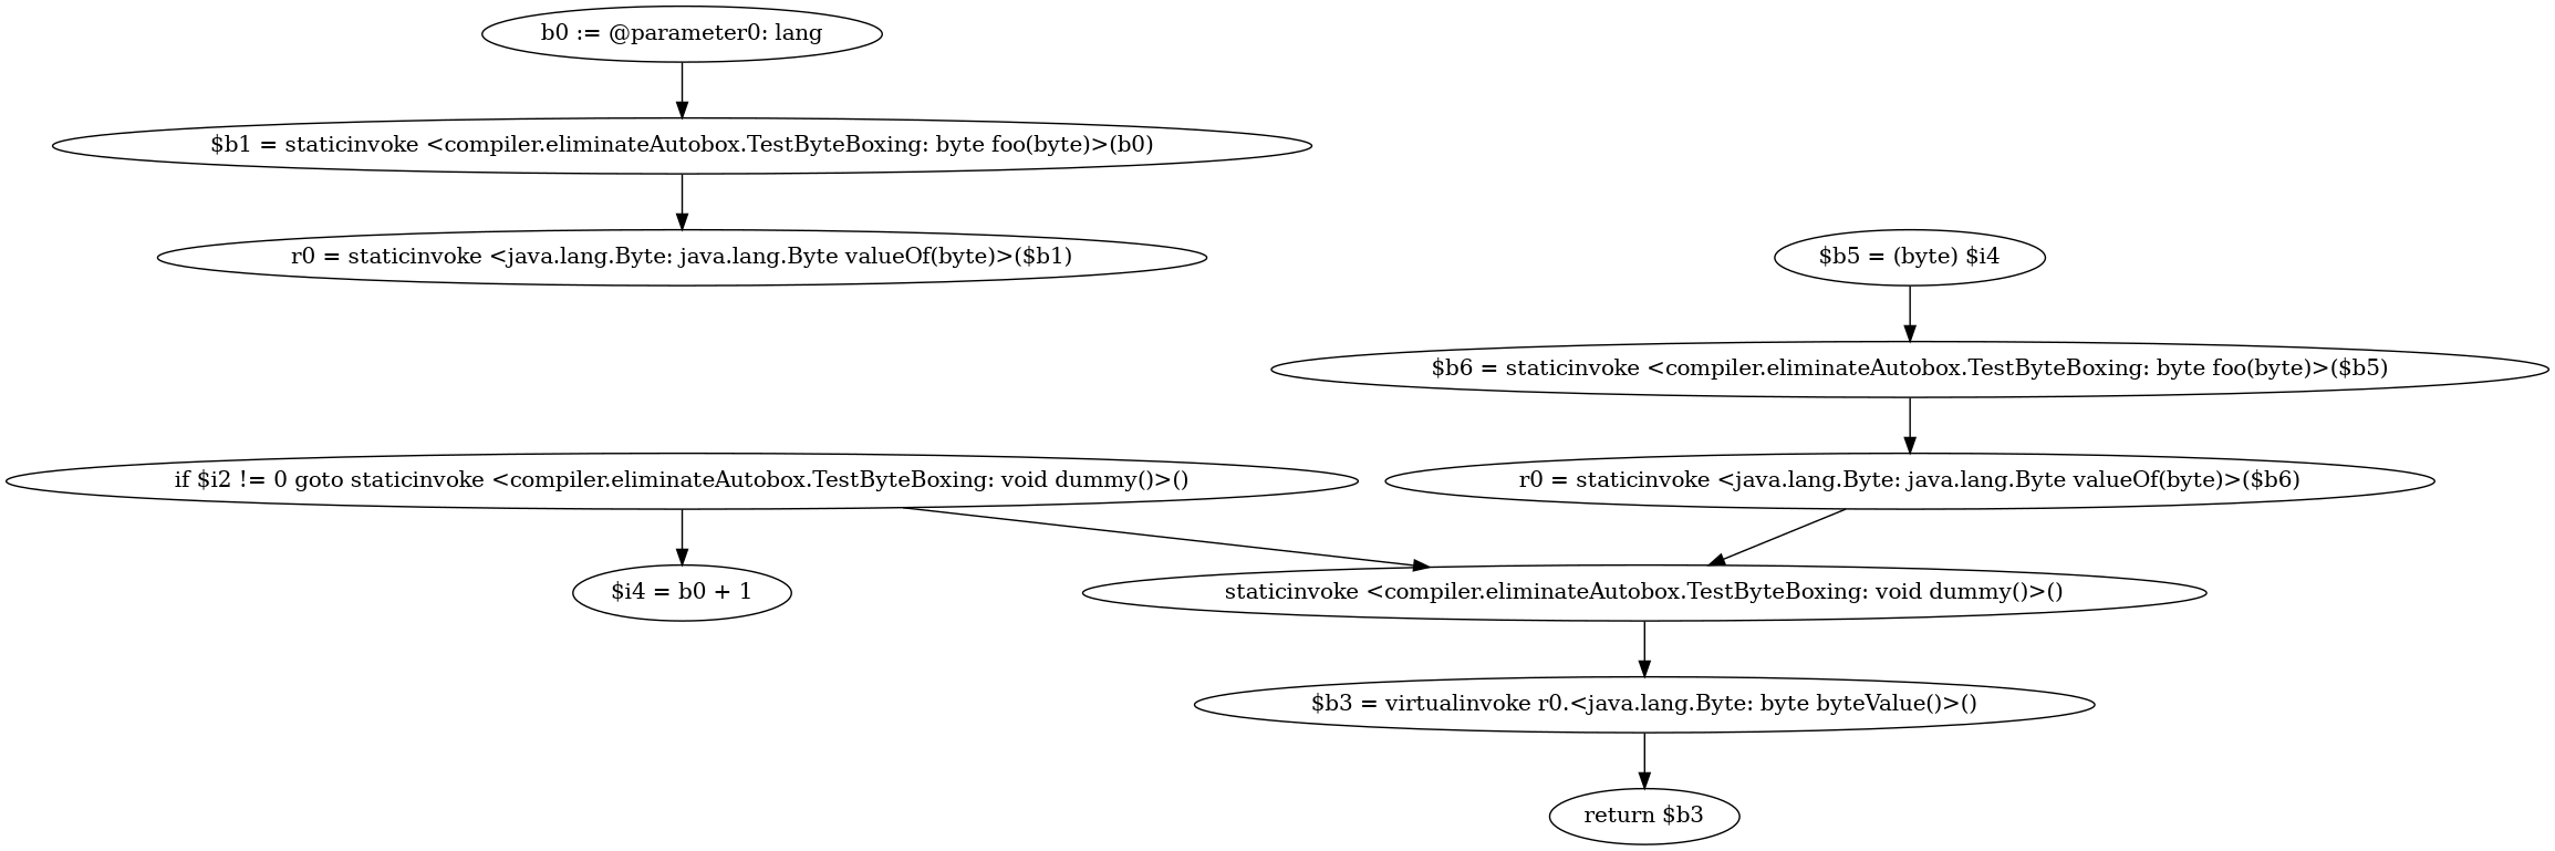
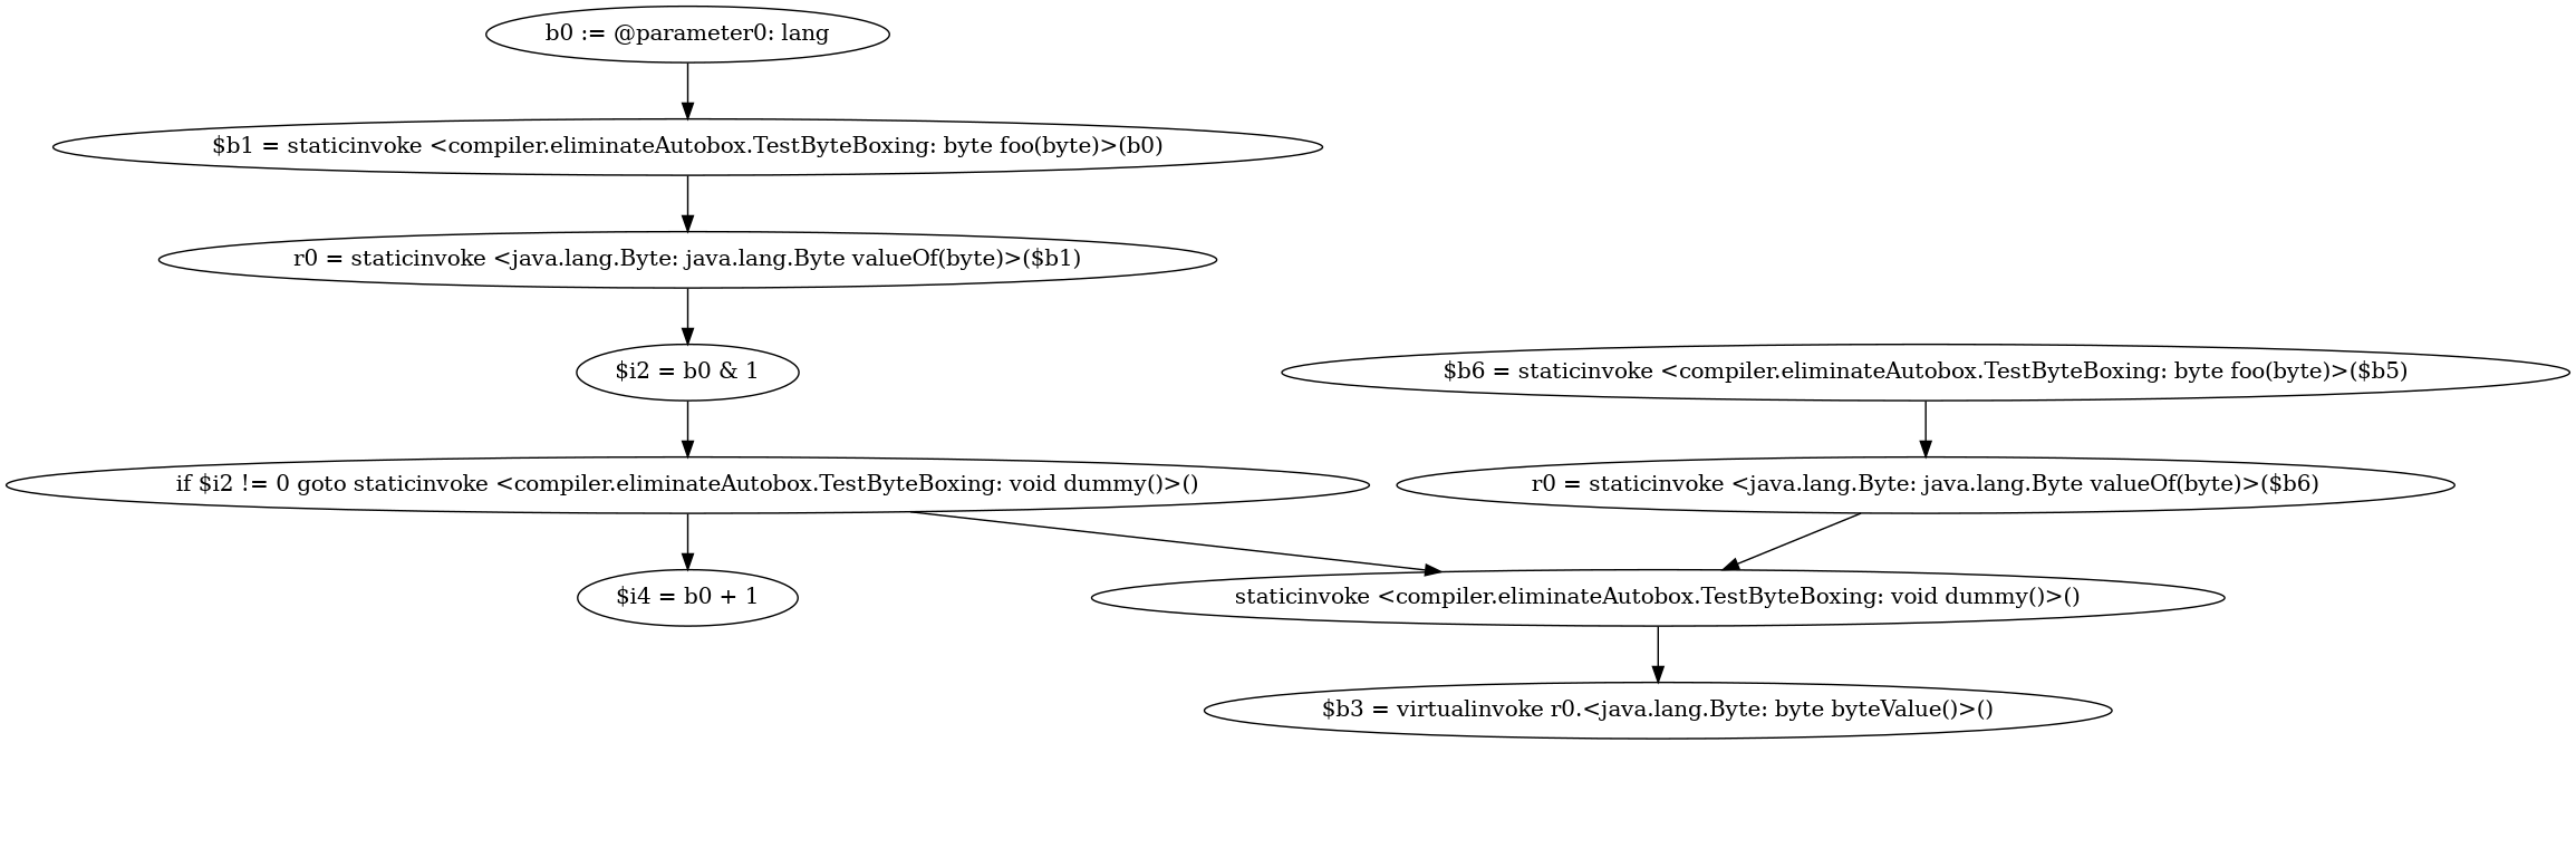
  digraph {
    n1 [label="b0 := @parameter0: lang"]
    "$b1 = staticinvoke <compiler.eliminateAutobox.TestByteBoxing: byte foo(byte)>(b0)"
    "r0 = staticinvoke <java.lang.Byte: java.lang.Byte valueOf(byte)>($b1)"
+   "$i2 = b0 & 1"
    "if $i2 != 0 goto staticinvoke <compiler.eliminateAutobox.TestByteBoxing: void dummy()>()"
    "$i4 = b0 + 1"
    "staticinvoke <compiler.eliminateAutobox.TestByteBoxing: void dummy()>()"
    "$b3 = virtualinvoke r0.<java.lang.Byte: byte byteValue()>()"
-   "$b5 = (byte) $i4"
    "$b6 = staticinvoke <compiler.eliminateAutobox.TestByteBoxing: byte foo(byte)>($b5)"
    "r0 = staticinvoke <java.lang.Byte: java.lang.Byte valueOf(byte)>($b6)"
-   "return $b3"
    n1 -> "$b1 = staticinvoke <compiler.eliminateAutobox.TestByteBoxing: byte foo(byte)>(b0)"
    "$b1 = staticinvoke <compiler.eliminateAutobox.TestByteBoxing: byte foo(byte)>(b0)" -> "r0 = staticinvoke <java.lang.Byte: java.lang.Byte valueOf(byte)>($b1)"
+   "r0 = staticinvoke <java.lang.Byte: java.lang.Byte valueOf(byte)>($b1)" -> "$i2 = b0 & 1"
+   "$i2 = b0 & 1" -> "if $i2 != 0 goto staticinvoke <compiler.eliminateAutobox.TestByteBoxing: void dummy()>()"
    "if $i2 != 0 goto staticinvoke <compiler.eliminateAutobox.TestByteBoxing: void dummy()>()" -> "$i4 = b0 + 1"
    "if $i2 != 0 goto staticinvoke <compiler.eliminateAutobox.TestByteBoxing: void dummy()>()" -> "staticinvoke <compiler.eliminateAutobox.TestByteBoxing: void dummy()>()"
    "staticinvoke <compiler.eliminateAutobox.TestByteBoxing: void dummy()>()" -> "$b3 = virtualinvoke r0.<java.lang.Byte: byte byteValue()>()"
-   "$b3 = virtualinvoke r0.<java.lang.Byte: byte byteValue()>()" -> "return $b3"
-   "$b5 = (byte) $i4" -> "$b6 = staticinvoke <compiler.eliminateAutobox.TestByteBoxing: byte foo(byte)>($b5)"
    "$b6 = staticinvoke <compiler.eliminateAutobox.TestByteBoxing: byte foo(byte)>($b5)" -> "r0 = staticinvoke <java.lang.Byte: java.lang.Byte valueOf(byte)>($b6)"
    "r0 = staticinvoke <java.lang.Byte: java.lang.Byte valueOf(byte)>($b6)" -> "staticinvoke <compiler.eliminateAutobox.TestByteBoxing: void dummy()>()"
  }
